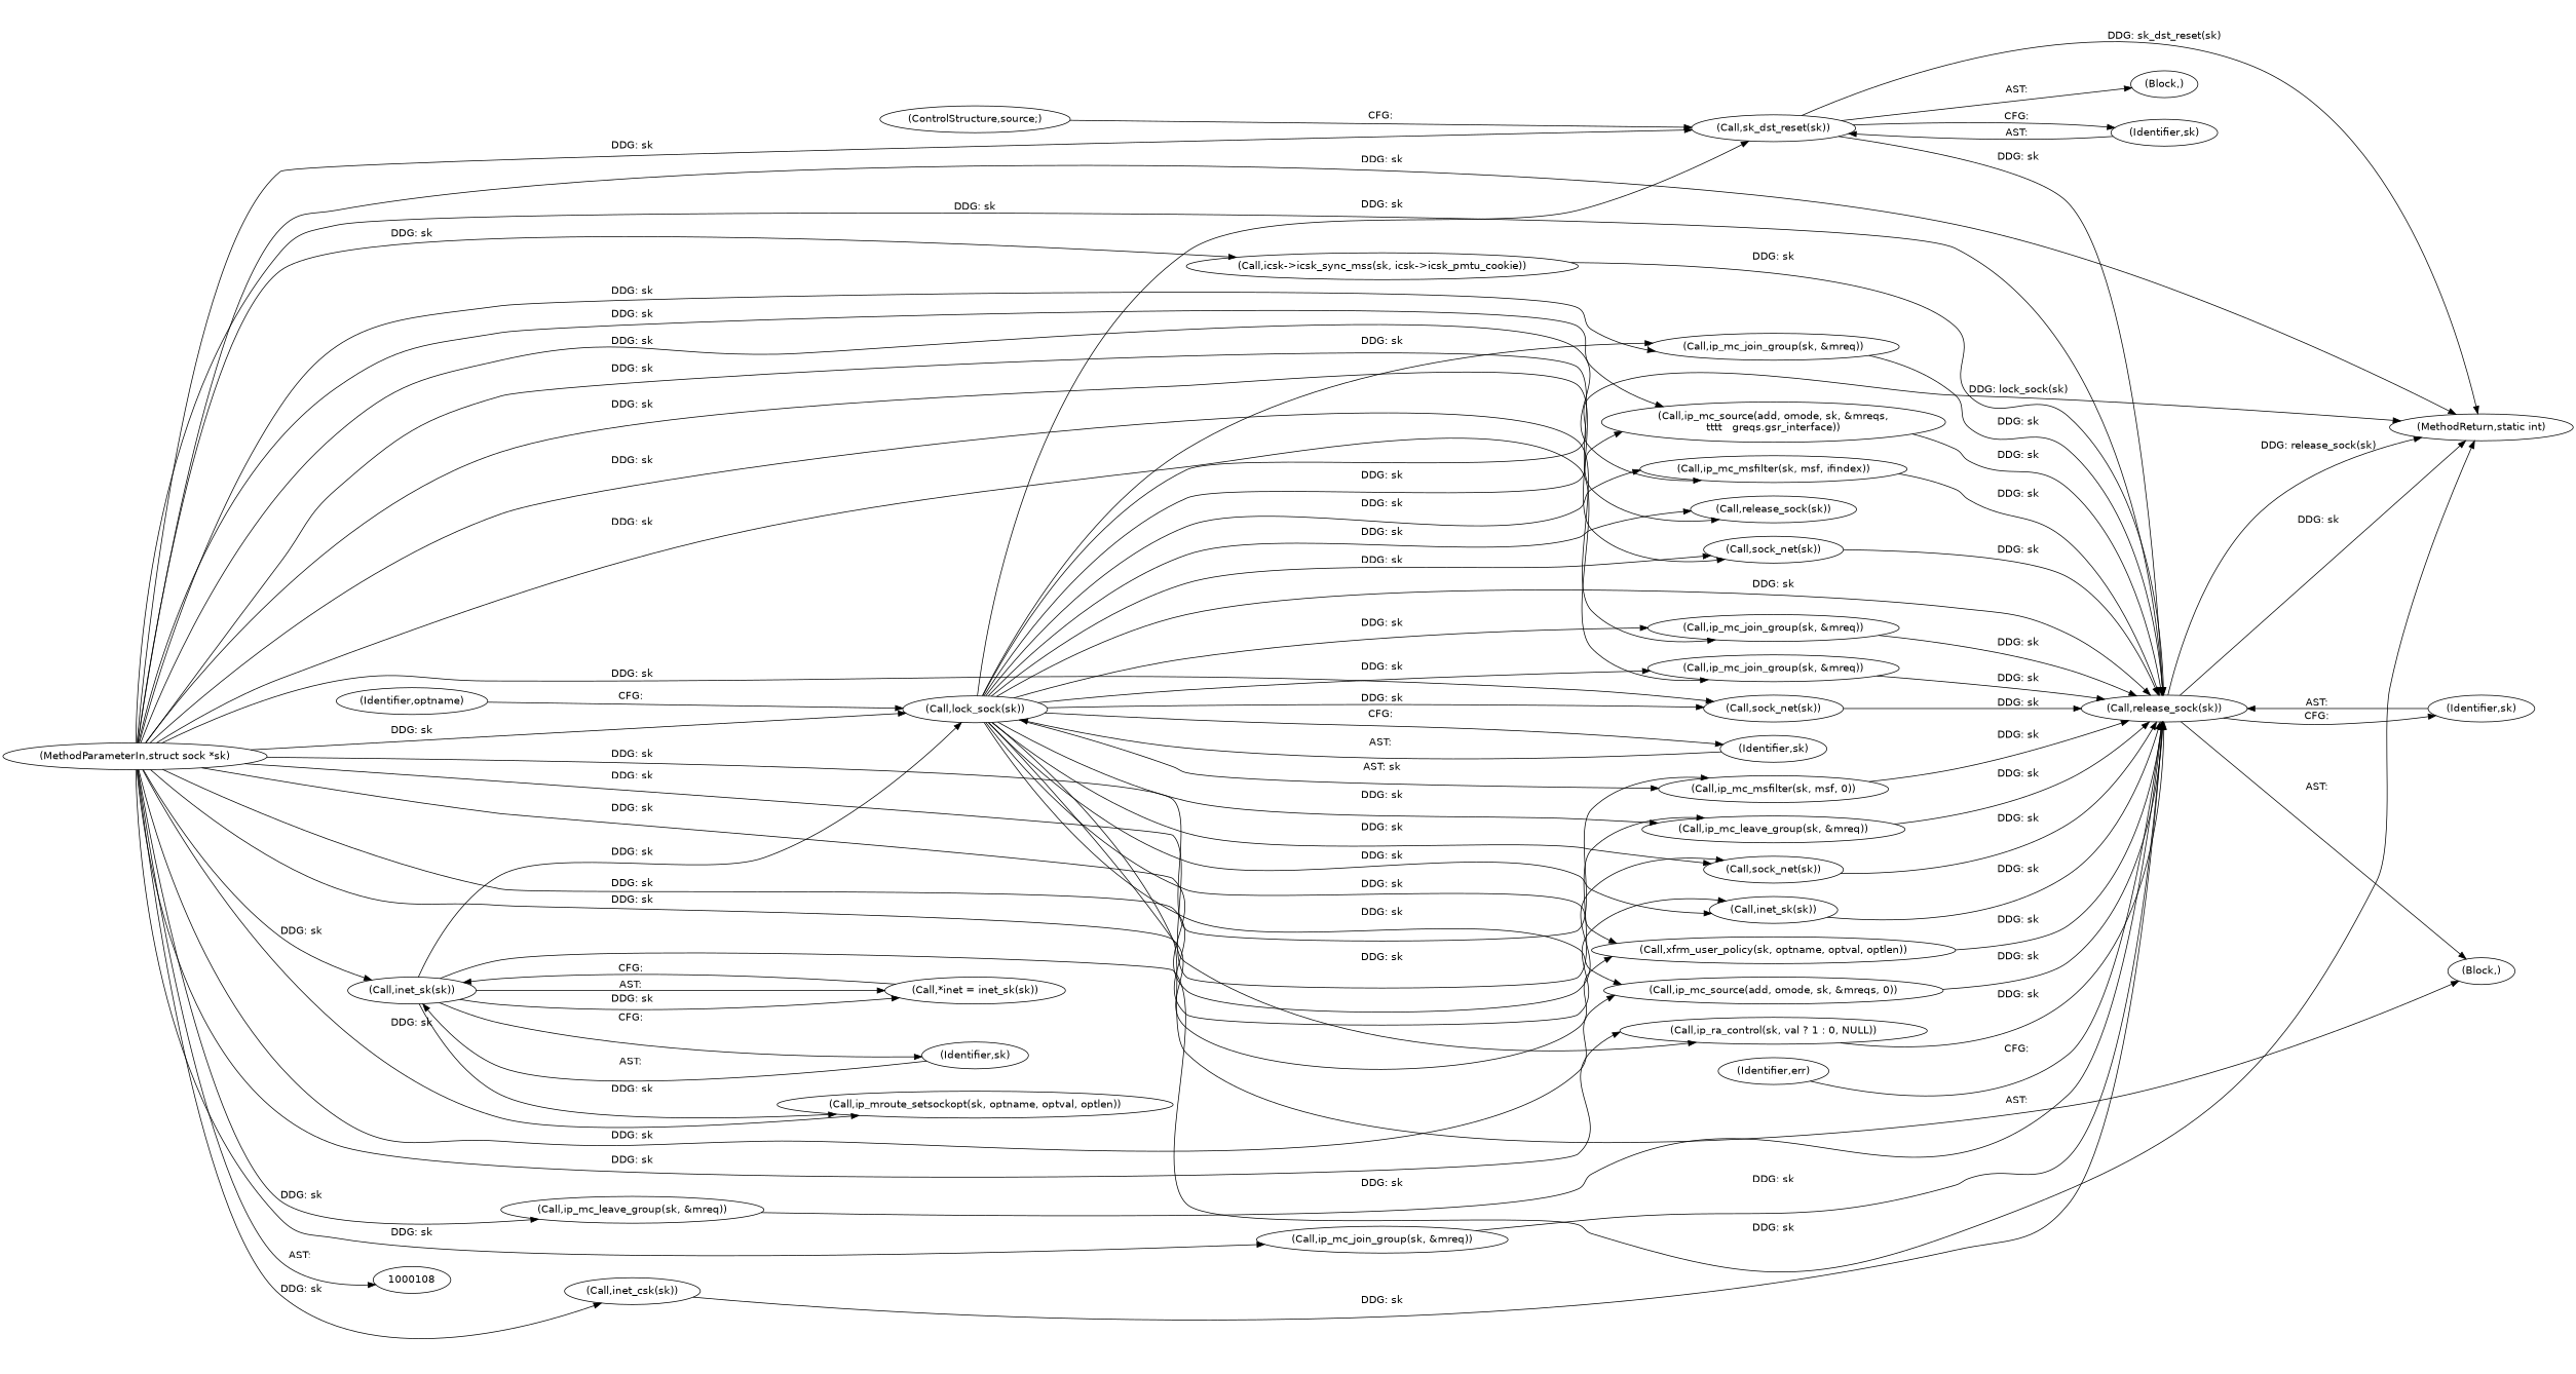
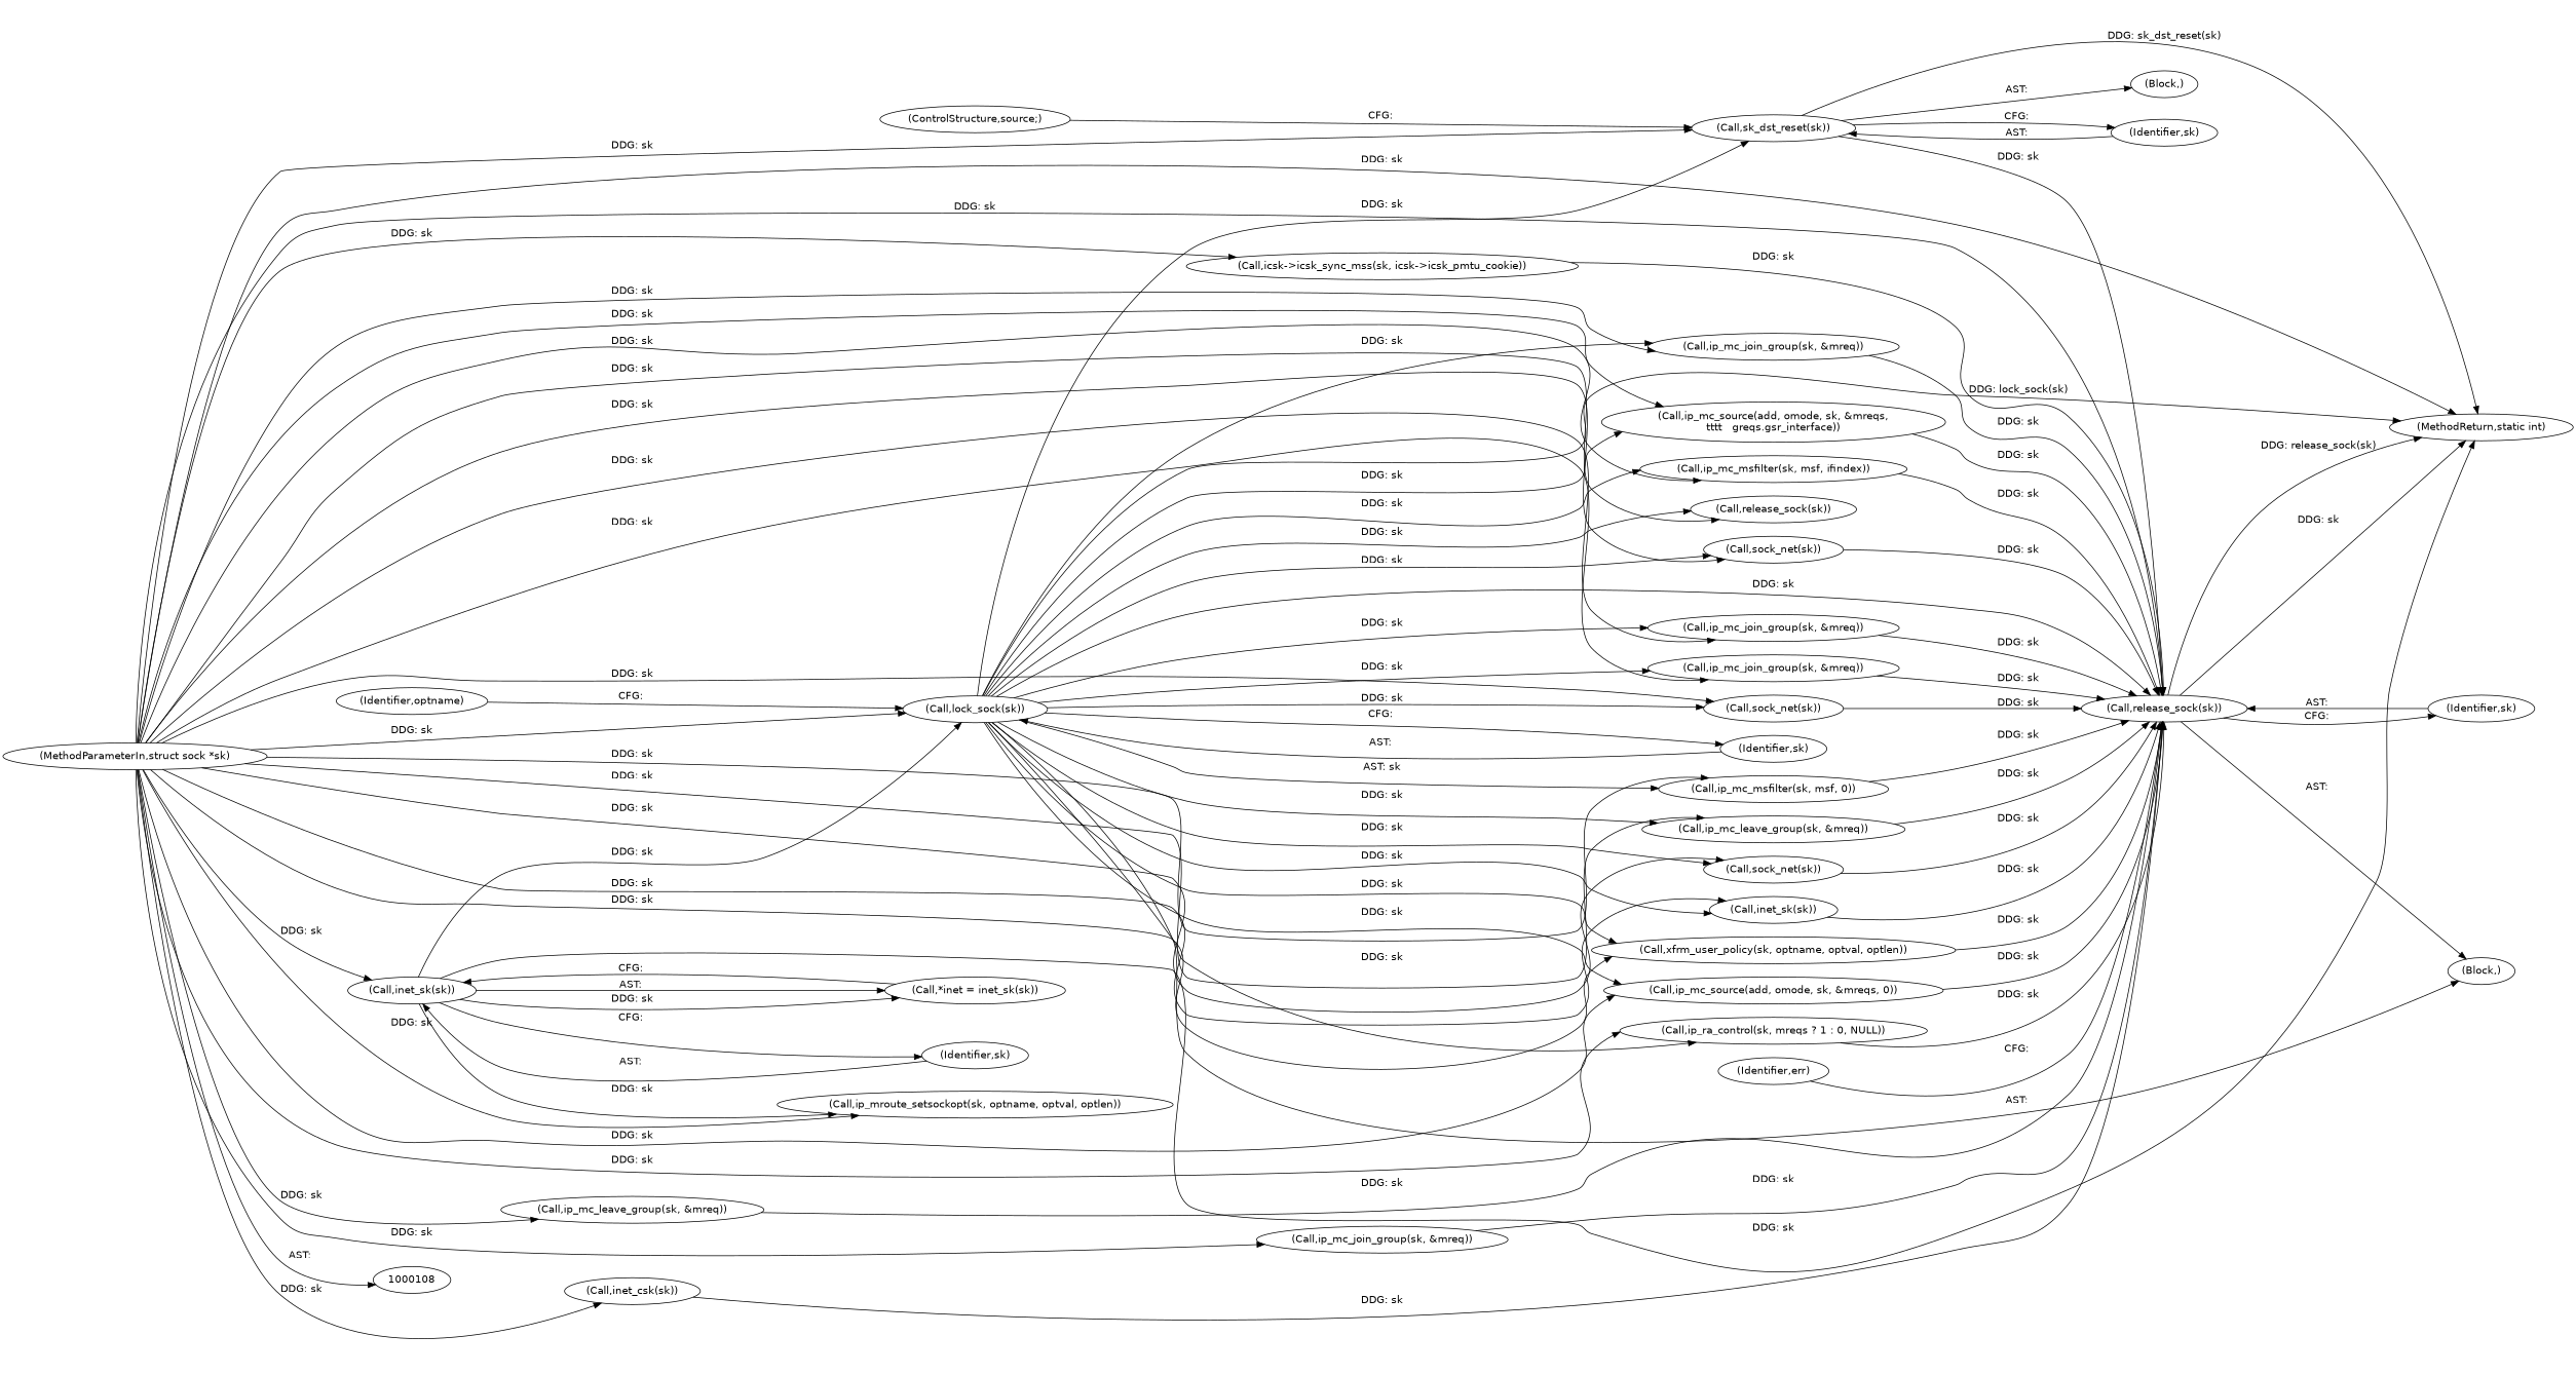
  digraph {
    fontname="DejaVu Sans"
    rankdir=LR
    node [fontname="DejaVu Sans"]
    edge [fontname="DejaVu Sans"]
    n1 [label="(Call,sk_dst_reset(sk))"]
    n2 [label="(Call,release_sock(sk))"]
    n3 [label="(MethodReturn,static int)"]
    n4 [label="(Block,)"]
    n5 [label="(Identifier,sk)"]
    n6 [label="(Block,)"]
    n7 [label="(Identifier,sk)"]
    n8 [label="(Call,lock_sock(sk))"]
    n9 [label="(Call,ip_mc_join_group(sk, &mreq))"]
    n10 [label="(Call,sock_net(sk))"]
    n11 [label="(Call,release_sock(sk))"]
    n12 [label="(Call,sock_net(sk))"]
    n13 [label="(Identifier,sk)"]
    n14 [label="(Call,ip_mc_source(add, omode, sk, &mreqs, 0))"]
-   n15 [label="(Call,ip_ra_control(sk, val ? 1 : 0, NULL))"]
+   n15 [label="(Call,ip_ra_control(sk, mreqs ? 1 : 0, NULL))"]
    n16 [label="(Call,ip_mc_join_group(sk, &mreq))"]
    n17 [label="(Call,ip_mc_source(add, omode, sk, &mreqs,\n\t\t\t\t   greqs.gsr_interface))"]
    n18 [label="(Call,ip_mc_msfilter(sk, msf, ifindex))"]
    n19 [label="(Call,sock_net(sk))"]
    n20 [label="(Call,ip_mc_join_group(sk, &mreq))"]
    n21 [label="(Call,ip_mc_msfilter(sk, msf, 0))"]
    n22 [label="(Call,ip_mc_leave_group(sk, &mreq))"]
    n23 [label="(Call,inet_sk(sk))"]
    n24 [label="(Call,xfrm_user_policy(sk, optname, optval, optlen))"]
    n25 [label="(Call,inet_sk(sk))"]
    n26 [label="(Call,*inet = inet_sk(sk))"]
    n27 [label="(Identifier,sk)"]
    n28 [label="(Call,ip_mroute_setsockopt(sk, optname, optval, optlen))"]
    n29 [label="(MethodParameterIn,struct sock *sk)"]
    n30 [label="(Call,ip_mc_leave_group(sk, &mreq))"]
    n31 [label="(Call,ip_mc_join_group(sk, &mreq))"]
    n32 [label="(Call,inet_csk(sk))"]
    n33 [label="(Call,icsk->icsk_sync_mss(sk, icsk->icsk_pmtu_cookie))"]
    1000108
    n35 [label="(Identifier,err)"]
    n36 [label="(Identifier,optname)"]
    n37 [label="(ControlStructure,source;)"]
    n1 -> n2 [label="DDG: sk"]
    n1 -> n3 [label="DDG: sk_dst_reset(sk)"]
    n1 -> n4 [label="AST: "]
    n1 -> n5 [label="CFG: "]
    n2 -> n3 [label="DDG: sk"]
    n2 -> n3 [label="DDG: release_sock(sk)"]
    n2 -> n6 [label="AST: "]
    n2 -> n7 [label="CFG: "]
    n5 -> n1 [label="AST: "]
    n7 -> n2 [label="AST: "]
    n8 -> n1 [label="DDG: sk"]
    n8 -> n2 [label="DDG: sk"]
    n8 -> n3 [label="DDG: lock_sock(sk)"]
    n8 -> n6 [label="AST: "]
    n8 -> n9 [label="DDG: sk"]
    n8 -> n10 [label="DDG: sk"]
    n8 -> n11 [label="DDG: sk"]
    n8 -> n12 [label="DDG: sk"]
    n8 -> n13 [label="CFG: "]
    n8 -> n14 [label="DDG: sk"]
    n8 -> n15 [label="DDG: sk"]
    n8 -> n16 [label="DDG: sk"]
    n8 -> n17 [label="DDG: sk"]
    n8 -> n18 [label="DDG: sk"]
    n8 -> n19 [label="DDG: sk"]
    n8 -> n20 [label="DDG: sk"]
    n8 -> n21 [label="AST: sk"]
    n8 -> n22 [label="DDG: sk"]
    n8 -> n23 [label="DDG: sk"]
    n8 -> n24 [label="DDG: sk"]
    n9 -> n2 [label="DDG: sk"]
    n10 -> n2 [label="DDG: sk"]
    n12 -> n2 [label="DDG: sk"]
    n13 -> n8 [label="AST: "]
    n14 -> n2 [label="DDG: sk"]
    n15 -> n2 [label="DDG: sk"]
    n16 -> n2 [label="DDG: sk"]
    n17 -> n2 [label="DDG: sk"]
    n18 -> n2 [label="DDG: sk"]
    n19 -> n2 [label="DDG: sk"]
    n20 -> n2 [label="DDG: sk"]
    n21 -> n2 [label="DDG: sk"]
    n22 -> n2 [label="DDG: sk"]
    n23 -> n2 [label="DDG: sk"]
    n24 -> n2 [label="DDG: sk"]
    n25 -> n3 [label="DDG: sk"]
    n25 -> n8 [label="DDG: sk"]
    n25 -> n26 [label="AST: "]
    n25 -> n26 [label="DDG: sk"]
    n25 -> n27 [label="CFG: "]
    n25 -> n28 [label="DDG: sk"]
    n26 -> n25 [label="CFG: "]
    n27 -> n25 [label="AST: "]
    n29 -> n1 [label="DDG: sk"]
    n29 -> n2 [label="DDG: sk"]
    n29 -> n3 [label="DDG: sk"]
    n29 -> n8 [label="DDG: sk"]
    n29 -> n9 [label="DDG: sk"]
    n29 -> n10 [label="DDG: sk"]
    n29 -> n11 [label="DDG: sk"]
    n29 -> n12 [label="DDG: sk"]
    n29 -> n14 [label="DDG: sk"]
    n29 -> n15 [label="DDG: sk"]
    n29 -> n16 [label="DDG: sk"]
    n29 -> n17 [label="DDG: sk"]
    n29 -> n18 [label="DDG: sk"]
    n29 -> n19 [label="DDG: sk"]
    n29 -> n20 [label="DDG: sk"]
    n29 -> n21 [label="DDG: sk"]
    n29 -> n22 [label="DDG: sk"]
    n29 -> n23 [label="DDG: sk"]
    n29 -> n24 [label="DDG: sk"]
    n29 -> n25 [label="DDG: sk"]
    n29 -> n28 [label="DDG: sk"]
    n29 -> n30 [label="DDG: sk"]
    n29 -> n31 [label="DDG: sk"]
    n29 -> n32 [label="DDG: sk"]
    n29 -> n33 [label="DDG: sk"]
    n29 -> 1000108 [label="AST: "]
    n30 -> n2 [label="DDG: sk"]
    n31 -> n2 [label="DDG: sk"]
    n32 -> n2 [label="DDG: sk"]
    n33 -> n2 [label="DDG: sk"]
    n35 -> n2 [label="CFG: "]
    n36 -> n8 [label="CFG: "]
    n37 -> n1 [label="CFG: "]
  }
